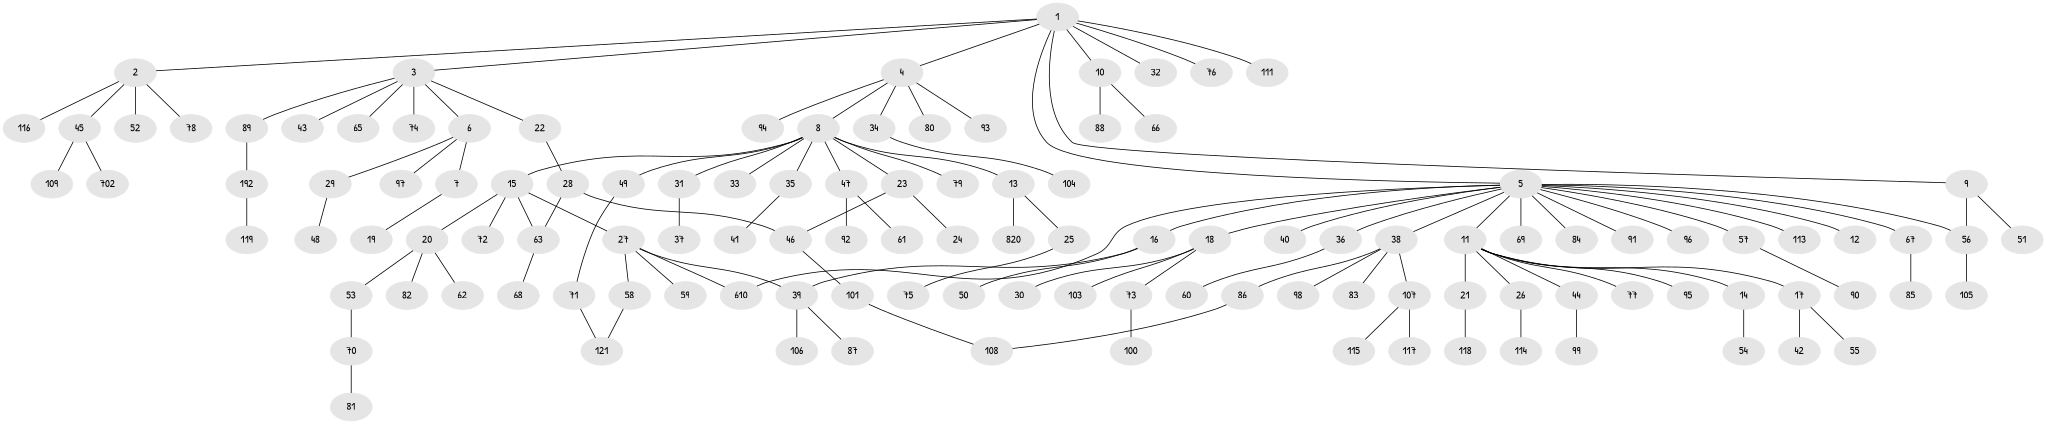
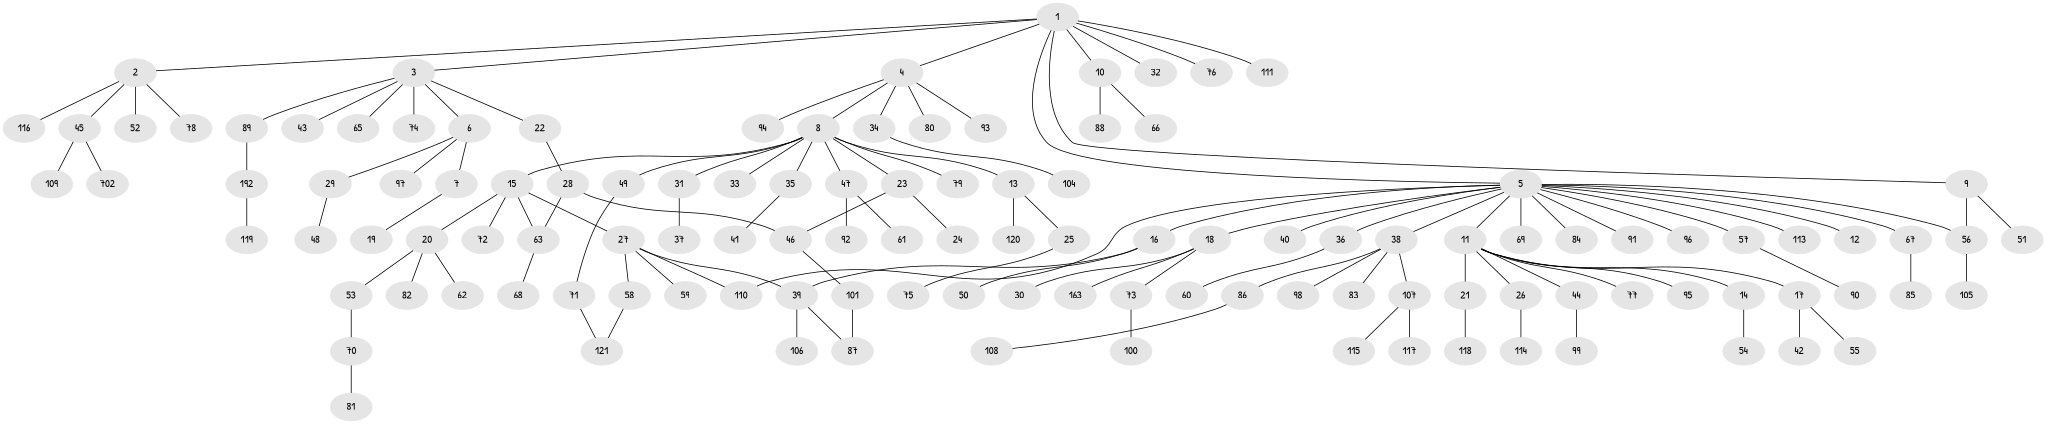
  graph {
    fontname="Patrick Hand"
    node [color=gray90 fontname="Patrick Hand" style=filled]
    edge [fontname="Patrick Hand"]
    1
    2
    3
    4
    5
    9
    10
    32
    76
    111
    45
    52
    78
    116
    6
    22
    43
    65
    74
    89
    8
    34
    80
    93
    94
    11
    12
    16
    18
    36
    38
    40
    56
    57
    67
    69
    84
    91
    96
-   110 [label=610]
+   110
    113
    51
    66
    88
    n45 [label=702]
    109
    7
    29
    97
    28
    n51 [label=192]
    13
    15
    23
    31
    33
    35
    47
    49
    79
    104
    14
    17
    21
    26
    44
    77
    95
    39
    50
    30
    73
-   103
+   103 [label=163]
    60
    83
    86
    98
    107
    105
    90
    85
    19
    48
    25
-   120 [label=820]
+   120
    63
    20
    27
    72
    24
    46
    37
    41
    61
    92
    71
    54
    42
    55
    118
    114
    99
    75
    68
    53
    62
    82
    58
    59
    87
    106
    100
    70
    101
    121
    108
    115
    117
    81
    119
    1 -- 2
    1 -- 3
    1 -- 4
    1 -- 5
    1 -- 9
    1 -- 10
    1 -- 32
    1 -- 76
    1 -- 111
    2 -- 45
    2 -- 52
    2 -- 78
    2 -- 116
    3 -- 6
    3 -- 22
    3 -- 43
    3 -- 65
    3 -- 74
    3 -- 89
    4 -- 8
    4 -- 34
    4 -- 80
    4 -- 93
    4 -- 94
    5 -- 11
    5 -- 12
    5 -- 16
    5 -- 18
    5 -- 36
    5 -- 38
    5 -- 40
    5 -- 56
    5 -- 57
    5 -- 67
    5 -- 69
    5 -- 84
    5 -- 91
    5 -- 96
    5 -- 110
    5 -- 113
    9 -- 56
    9 -- 51
    10 -- 66
    10 -- 88
    45 -- n45
    45 -- 109
    6 -- 7
    6 -- 29
    6 -- 97
    22 -- 28
    89 -- n51
    8 -- 13
    8 -- 15
    8 -- 23
    8 -- 31
    8 -- 33
    8 -- 35
    8 -- 47
    8 -- 49
    8 -- 79
    34 -- 104
    11 -- 14
    11 -- 17
    11 -- 21
    11 -- 26
    11 -- 44
    11 -- 77
    11 -- 95
    16 -- 39
    16 -- 50
    18 -- 30
    18 -- 73
    18 -- 103
    36 -- 60
    38 -- 83
    38 -- 86
    38 -- 98
    38 -- 107
    56 -- 105
    57 -- 90
    67 -- 85
    7 -- 19
    29 -- 48
    28 -- 63
    28 -- 46
    n51 -- 119
    13 -- 25
    13 -- 120
    15 -- 63
    15 -- 20
    15 -- 27
    15 -- 72
    23 -- 24
    23 -- 46
    31 -- 37
    35 -- 41
    47 -- 61
    47 -- 92
    49 -- 71
    14 -- 54
    17 -- 42
    17 -- 55
    21 -- 118
    26 -- 114
    44 -- 99
    39 -- 87
    39 -- 106
    73 -- 100
    86 -- 108
    107 -- 115
    107 -- 117
    25 -- 75
    63 -- 68
    20 -- 53
    20 -- 62
    20 -- 82
    27 -- 110
    27 -- 39
    27 -- 58
    27 -- 59
    46 -- 101
    71 -- 121
    53 -- 70
    58 -- 121
    70 -- 81
-   101 -- 108
+   101 -- 87
  }
